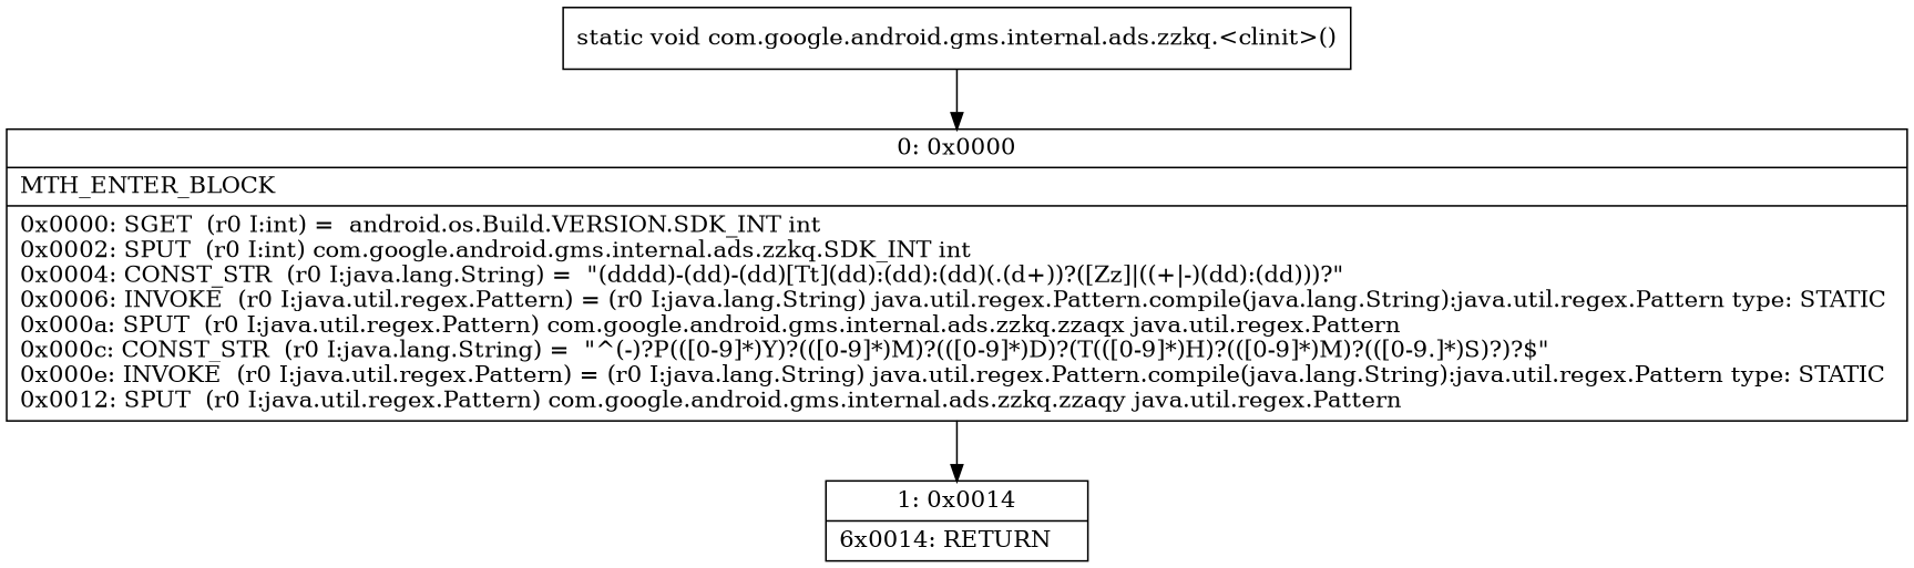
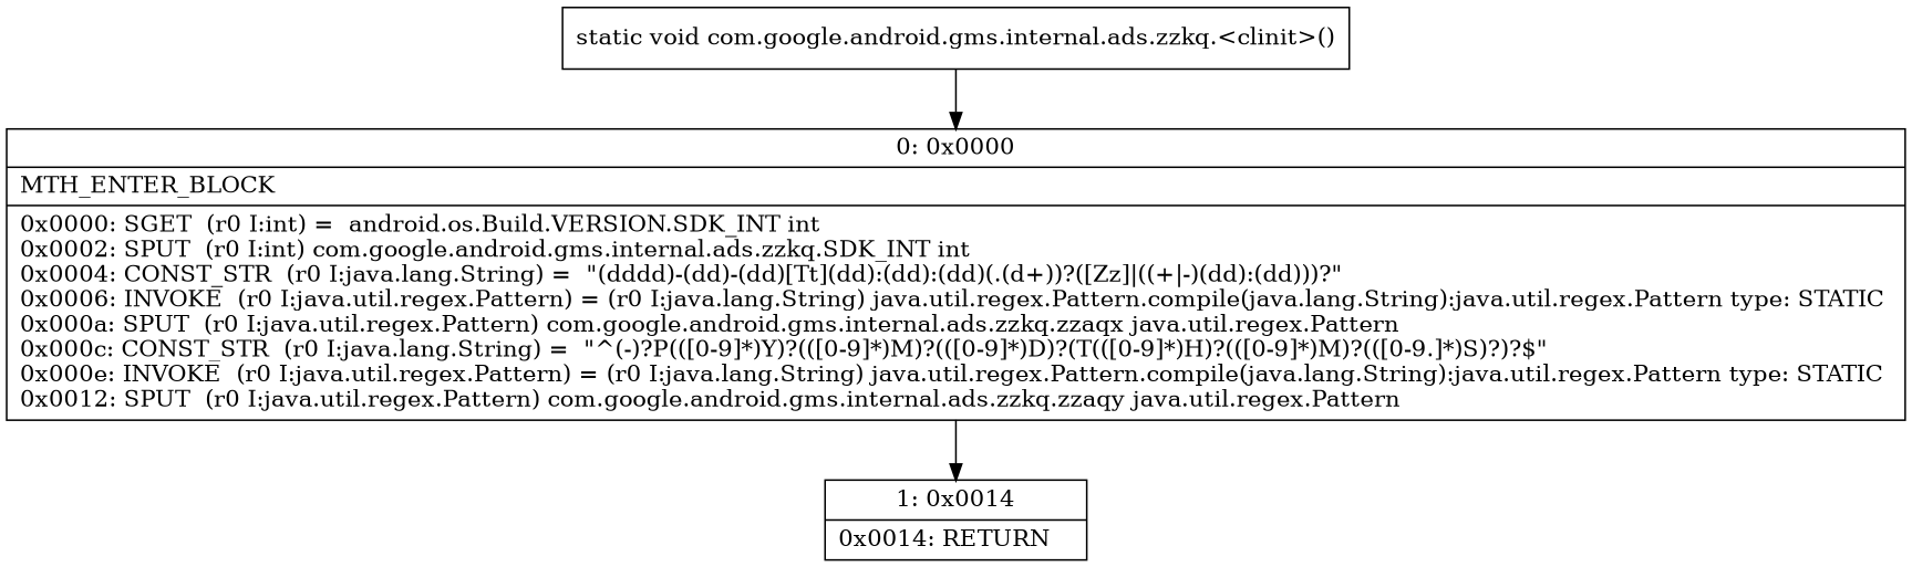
  digraph {
    node [shape=record]
    n1 [label="{0\:\ 0x0000|MTH_ENTER_BLOCK\l|0x0000: SGET  (r0 I:int) =  android.os.Build.VERSION.SDK_INT int \l0x0002: SPUT  (r0 I:int) com.google.android.gms.internal.ads.zzkq.SDK_INT int \l0x0004: CONST_STR  (r0 I:java.lang.String) =  \"(dddd)\-(dd)\-(dd)[Tt](dd):(dd):(dd)(.(d+))?([Zz]\|((+\|\-)(dd):(dd)))?\" \l0x0006: INVOKE  (r0 I:java.util.regex.Pattern) = (r0 I:java.lang.String) java.util.regex.Pattern.compile(java.lang.String):java.util.regex.Pattern type: STATIC \l0x000a: SPUT  (r0 I:java.util.regex.Pattern) com.google.android.gms.internal.ads.zzkq.zzaqx java.util.regex.Pattern \l0x000c: CONST_STR  (r0 I:java.lang.String) =  \"^(\-)?P(([0\-9]*)Y)?(([0\-9]*)M)?(([0\-9]*)D)?(T(([0\-9]*)H)?(([0\-9]*)M)?(([0\-9.]*)S)?)?$\" \l0x000e: INVOKE  (r0 I:java.util.regex.Pattern) = (r0 I:java.lang.String) java.util.regex.Pattern.compile(java.lang.String):java.util.regex.Pattern type: STATIC \l0x0012: SPUT  (r0 I:java.util.regex.Pattern) com.google.android.gms.internal.ads.zzkq.zzaqy java.util.regex.Pattern \l}"]
-   n2 [label="{1\:\ 0x0014|6x0014: RETURN   \l}"]
+   n2 [label="{1\:\ 0x0014|0x0014: RETURN   \l}"]
    n3 [label="{static void com.google.android.gms.internal.ads.zzkq.\<clinit\>() }"]
    n1 -> n2
    n3 -> n1
  }
